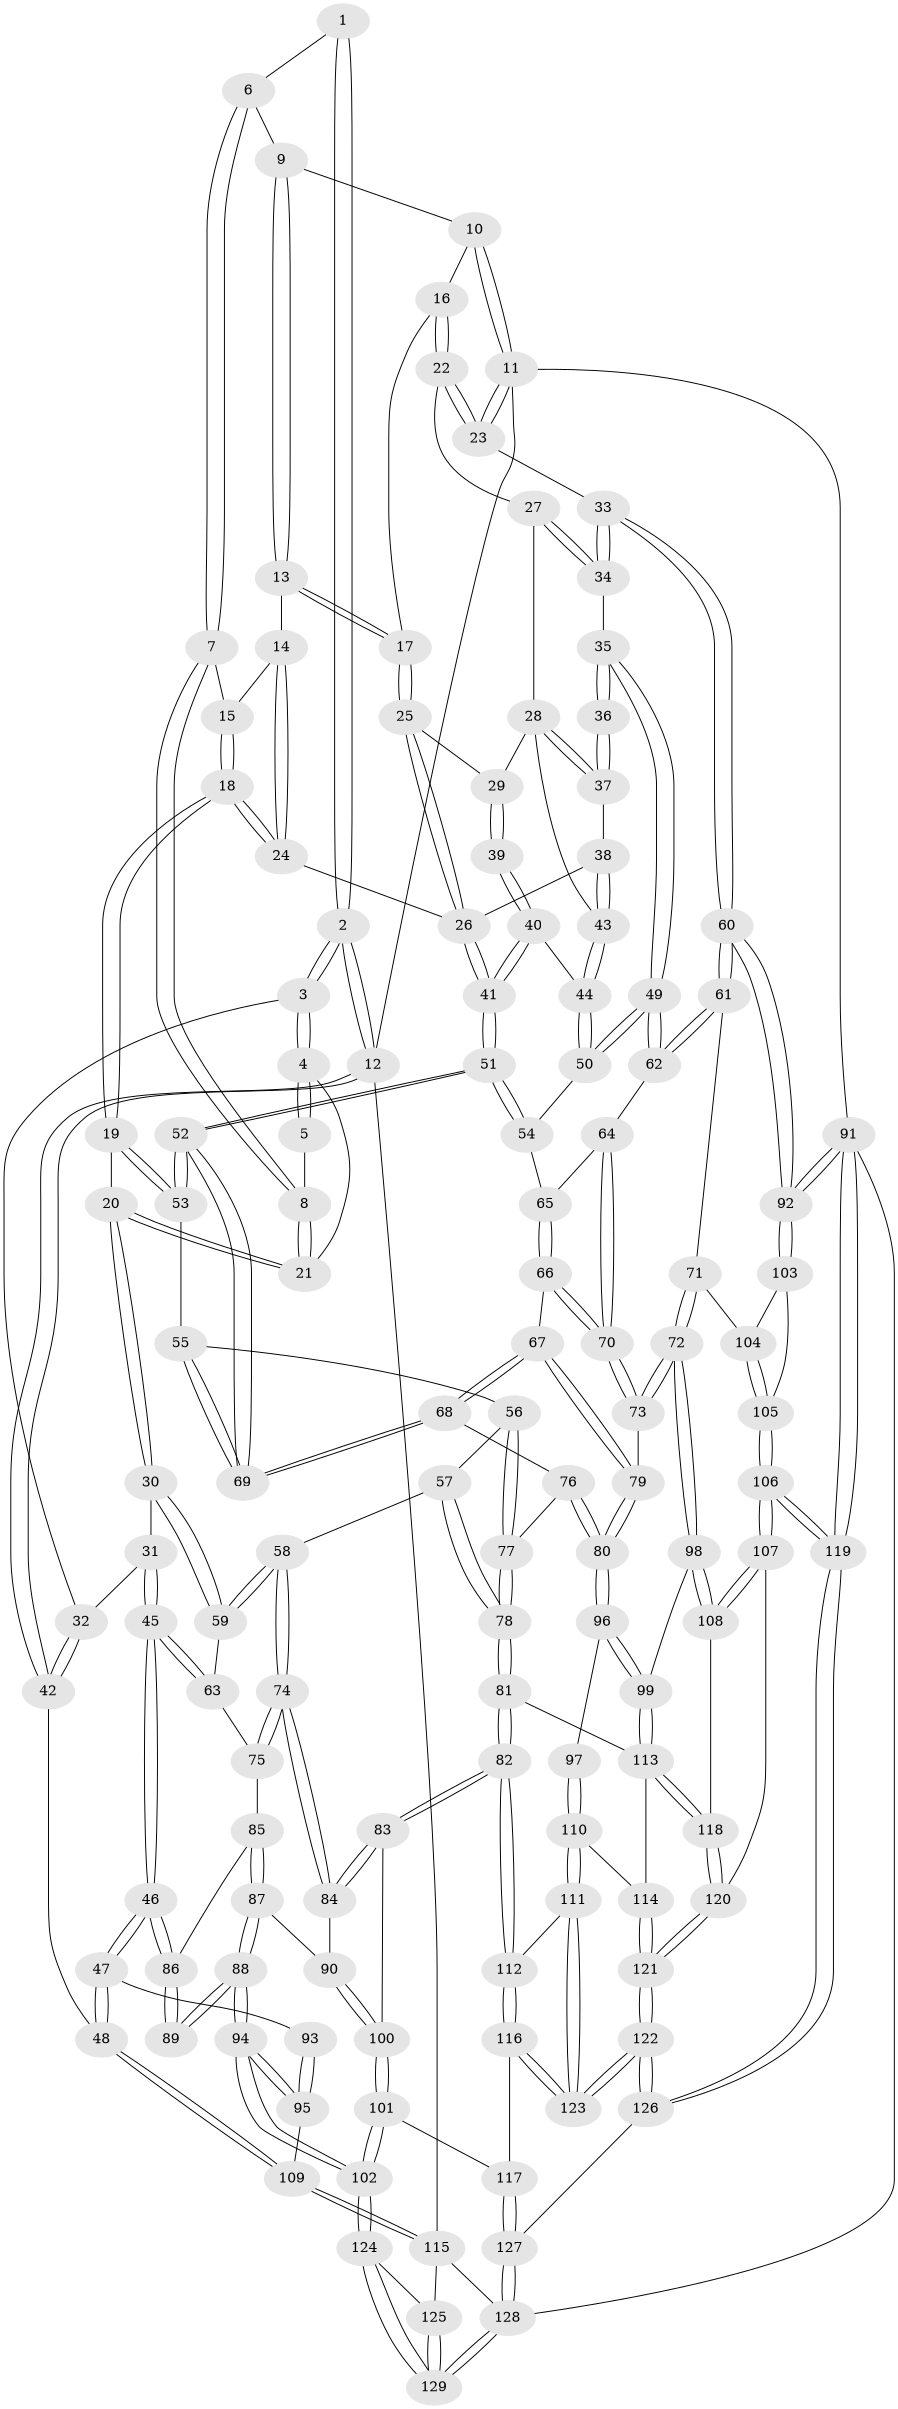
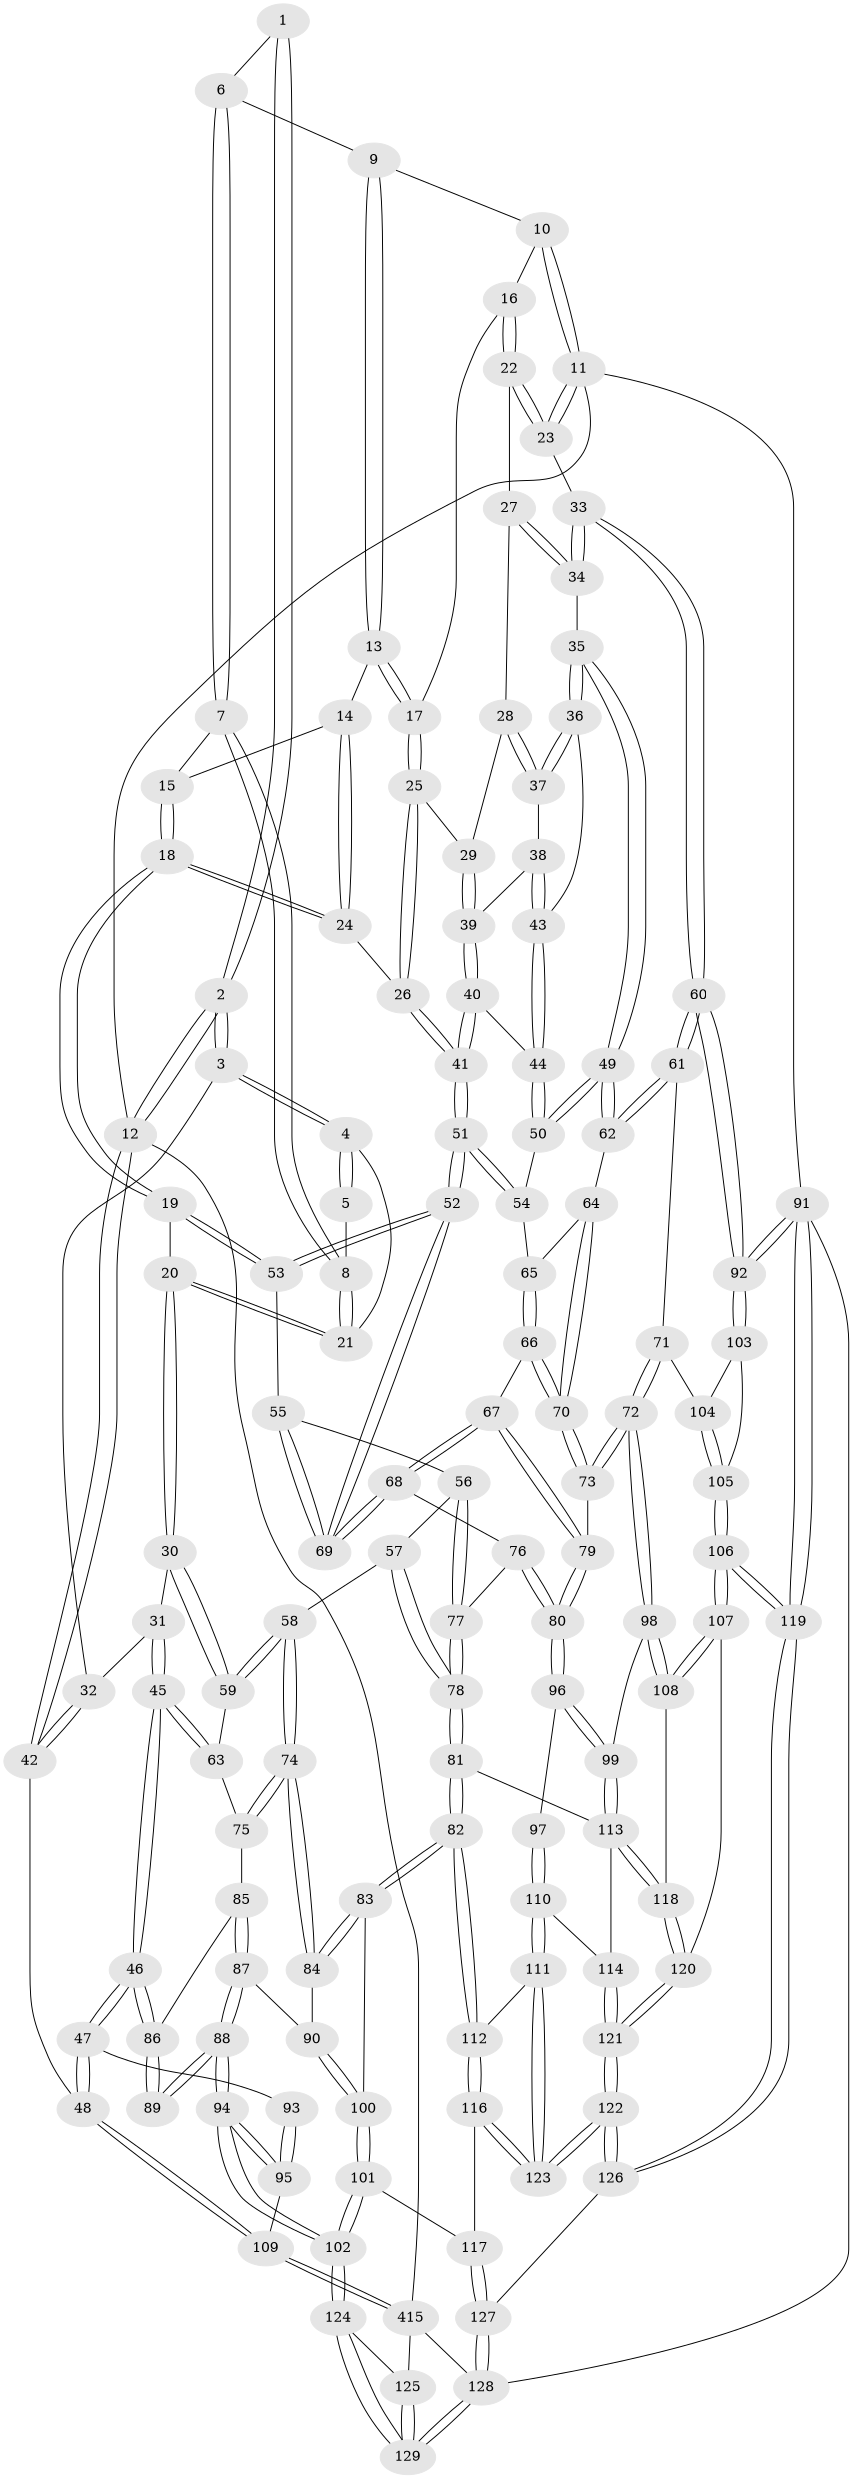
  graph {
    node [color=gray90 style=filled]
    1
    2
    6
    3
    12
    7
    9
    4
    32
    42
-   115
+   115 [label=415]
    5
    21
    8
    15
    10
    13
    18
    11
    16
    14
    17
    23
    91
    22
    33
    92
    119
    128
    48
    125
    24
    25
    26
    19
    27
    29
    20
    53
    30
    55
    31
    59
    28
    34
    60
    41
    39
    51
    37
    35
    38
    40
    45
    63
    46
    61
    36
    49
    43
    50
    62
    44
    54
    52
    109
    47
    86
    75
    93
    89
    95
    64
    65
    69
    56
    66
    57
    77
    58
    78
    74
    81
    84
    71
    103
    72
    104
    70
    85
    73
    67
    68
    79
    76
    80
    98
    105
    99
    108
    90
    87
    96
    82
    113
    97
    83
    112
    110
    100
    116
    101
    88
    94
    102
    126
    129
    124
    111
    114
    118
    117
    127
    106
    107
    120
    121
    123
    122
    1 -- 2
    1 -- 2
    1 -- 6
    2 -- 3
    2 -- 3
    2 -- 12
    2 -- 12
    6 -- 7
    6 -- 7
    6 -- 9
    3 -- 4
    3 -- 4
    3 -- 32
    12 -- 42
    12 -- 42
    12 -- 115
    7 -- 8
    7 -- 8
    7 -- 15
    9 -- 10
    9 -- 13
    9 -- 13
    4 -- 5
    4 -- 5
    4 -- 21
    32 -- 42
    32 -- 42
    42 -- 48
    115 -- 128
    115 -- 125
    5 -- 8
    8 -- 21
    8 -- 21
    15 -- 18
    15 -- 18
    10 -- 11
    10 -- 11
    10 -- 16
    13 -- 14
    13 -- 17
    13 -- 17
    18 -- 24
    18 -- 24
    18 -- 19
    18 -- 19
    11 -- 12
    11 -- 23
    11 -- 23
    11 -- 91
    16 -- 17
    16 -- 22
    16 -- 22
    14 -- 15
    14 -- 24
    14 -- 24
    17 -- 25
    17 -- 25
    23 -- 33
    91 -- 92
    91 -- 92
    91 -- 119
    91 -- 119
    91 -- 128
    22 -- 23
    22 -- 23
    22 -- 27
    33 -- 34
    33 -- 34
    33 -- 60
    33 -- 60
    92 -- 103
    92 -- 103
    119 -- 126
    119 -- 126
    128 -- 129
    128 -- 129
    48 -- 109
    48 -- 109
    125 -- 129
    125 -- 129
    24 -- 26
    25 -- 26
    25 -- 26
    25 -- 29
    26 -- 41
    26 -- 41
    19 -- 20
    19 -- 53
    19 -- 53
    27 -- 28
    27 -- 34
    27 -- 34
    29 -- 39
    29 -- 39
    20 -- 21
    20 -- 21
    20 -- 30
    20 -- 30
    53 -- 55
    30 -- 31
    30 -- 59
    30 -- 59
    55 -- 69
    55 -- 69
    55 -- 56
    31 -- 32
    31 -- 45
    31 -- 45
    59 -- 63
    28 -- 29
    28 -- 37
    28 -- 37
    34 -- 35
    60 -- 92
    60 -- 92
    60 -- 61
    60 -- 61
    41 -- 51
    41 -- 51
    39 -- 40
    39 -- 40
    51 -- 54
    51 -- 54
    51 -- 52
    51 -- 52
    37 -- 38
    35 -- 36
    35 -- 36
    35 -- 49
    35 -- 49
-   38 -- 26
+   38 -- 39
    38 -- 43
    38 -- 43
    40 -- 41
    40 -- 41
    40 -- 44
    45 -- 63
    45 -- 63
    45 -- 46
    45 -- 46
    63 -- 75
    46 -- 47
    46 -- 47
    46 -- 86
    46 -- 86
    61 -- 62
    61 -- 62
    61 -- 71
    36 -- 37
    36 -- 37
-   28 -- 43
+   36 -- 43
    49 -- 50
    49 -- 50
    49 -- 62
    49 -- 62
    43 -- 44
    43 -- 44
    50 -- 54
    62 -- 64
    44 -- 50
    44 -- 50
    54 -- 65
    52 -- 53
    52 -- 53
    52 -- 69
    52 -- 69
    109 -- 115
    109 -- 115
    47 -- 48
    47 -- 48
    47 -- 93
    86 -- 89
    86 -- 89
    75 -- 85
    93 -- 95
    93 -- 95
    95 -- 109
    64 -- 65
    64 -- 70
    64 -- 70
    65 -- 66
    65 -- 66
    56 -- 57
    56 -- 77
    56 -- 77
    66 -- 70
    66 -- 70
    66 -- 67
    57 -- 58
    57 -- 78
    57 -- 78
    77 -- 78
    77 -- 78
    58 -- 59
    58 -- 59
    58 -- 74
    58 -- 74
    78 -- 81
    78 -- 81
    74 -- 75
    74 -- 75
    74 -- 84
    74 -- 84
    81 -- 82
    81 -- 82
    81 -- 113
    84 -- 90
    71 -- 72
    71 -- 72
    71 -- 104
    103 -- 104
    103 -- 105
    72 -- 73
    72 -- 73
    72 -- 98
    72 -- 98
    104 -- 105
    104 -- 105
    70 -- 73
    70 -- 73
    85 -- 86
    85 -- 87
    85 -- 87
    73 -- 79
    67 -- 68
    67 -- 68
    67 -- 79
    67 -- 79
    68 -- 69
    68 -- 69
    68 -- 76
    79 -- 80
    79 -- 80
    76 -- 77
    76 -- 80
    76 -- 80
    80 -- 96
    80 -- 96
    98 -- 99
    98 -- 108
    98 -- 108
    105 -- 106
    105 -- 106
    99 -- 113
    99 -- 113
    108 -- 118
    90 -- 100
    90 -- 100
    87 -- 90
    87 -- 88
    87 -- 88
    96 -- 99
    96 -- 99
    96 -- 97
    82 -- 83
    82 -- 83
    82 -- 112
    82 -- 112
    113 -- 114
    113 -- 118
    113 -- 118
    97 -- 110
    97 -- 110
    83 -- 84
    83 -- 84
    83 -- 100
    112 -- 116
    112 -- 116
    110 -- 111
    110 -- 111
    110 -- 114
    100 -- 101
    100 -- 101
    116 -- 117
    116 -- 123
    116 -- 123
    101 -- 102
    101 -- 102
    101 -- 117
    88 -- 89
    88 -- 89
    88 -- 94
    88 -- 94
    94 -- 95
    94 -- 95
    94 -- 102
    94 -- 102
    102 -- 124
    102 -- 124
    126 -- 127
    124 -- 125
    124 -- 129
    124 -- 129
    111 -- 112
    111 -- 123
    111 -- 123
    114 -- 121
    114 -- 121
    118 -- 120
    118 -- 120
    117 -- 127
    117 -- 127
    127 -- 128
    127 -- 128
    106 -- 119
    106 -- 119
    106 -- 107
    106 -- 107
    107 -- 108
    107 -- 108
    107 -- 120
    120 -- 121
    120 -- 121
    121 -- 122
    121 -- 122
    122 -- 126
    122 -- 126
    122 -- 123
    122 -- 123
  }
